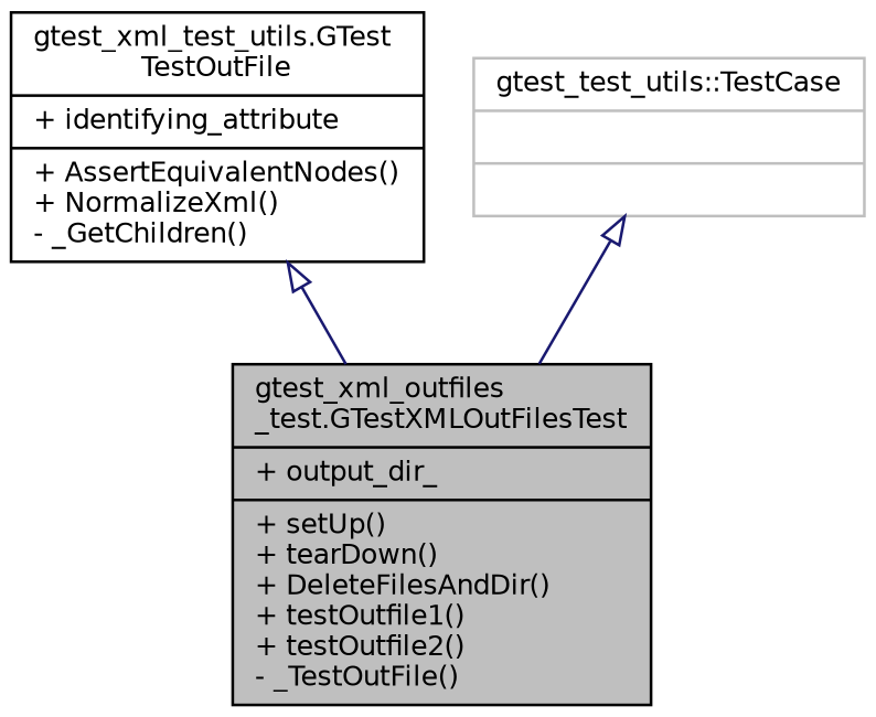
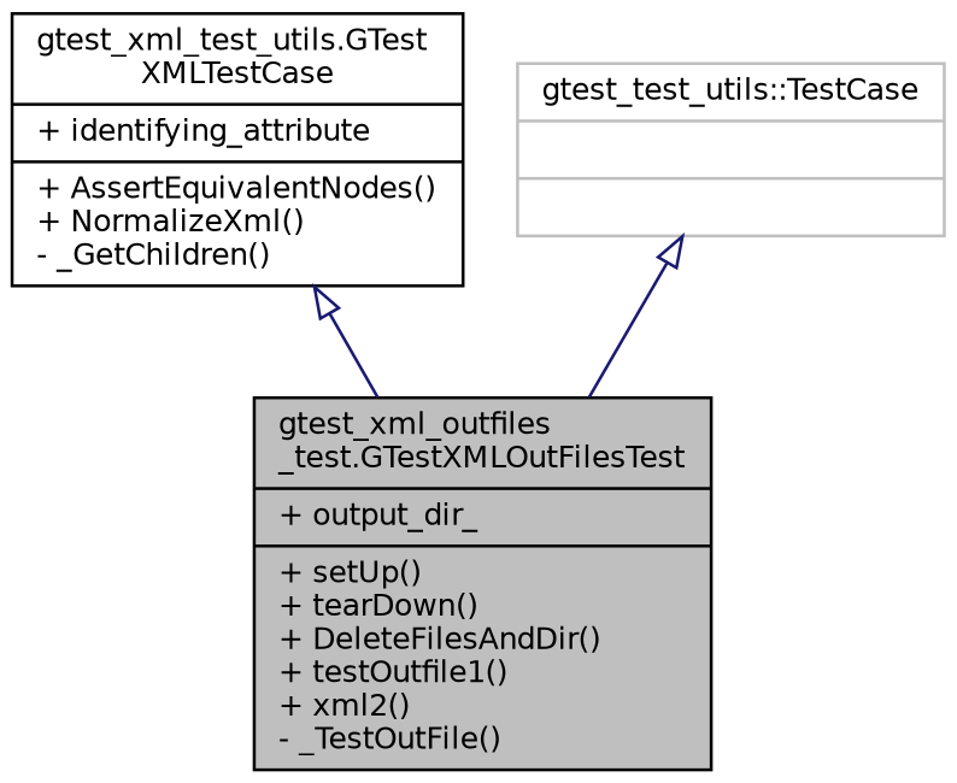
  digraph {
    node [color=black fillcolor=white fontname=Helvetica fontsize=10 shape=record style=filled]
    edge [arrowtail=onormal color=midnightblue dir=back fontname=Helvetica fontsize=10 labelfontname=Helvetica labelfontsize=10 style=solid]
-   n1 [fillcolor=grey75 fontcolor=black height=0.2 label="{gtest_xml_outfiles\l_test.GTestXMLOutFilesTest\n|+ output_dir_\l|+ setUp()\l+ tearDown()\l+ DeleteFilesAndDir()\l+ testOutfile1()\l+ testOutfile2()\l- _TestOutFile()\l}" width=0.4]
-   n2 [height=0.2 label="{gtest_xml_test_utils.GTest\lTestOutFile\n|+ identifying_attribute\l|+ AssertEquivalentNodes()\l+ NormalizeXml()\l- _GetChildren()\l}" width=0.4]
+   n1 [fillcolor=grey75 fontcolor=black height=0.2 label="{gtest_xml_outfiles\l_test.GTestXMLOutFilesTest\n|+ output_dir_\l|+ setUp()\l+ tearDown()\l+ DeleteFilesAndDir()\l+ testOutfile1()\l+ xml2()\l- _TestOutFile()\l}" width=0.4]
+   n2 [height=0.2 label="{gtest_xml_test_utils.GTest\lXMLTestCase\n|+ identifying_attribute\l|+ AssertEquivalentNodes()\l+ NormalizeXml()\l- _GetChildren()\l}" width=0.4]
    n3 [color=grey75 height=0.2 label="{gtest_test_utils::TestCase\n||}" width=0.4]
    n2 -> n1
    n3 -> n1
  }
